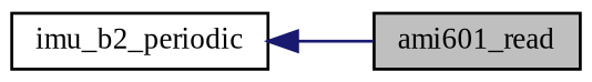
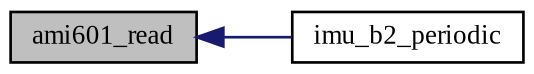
  digraph {
    rankdir=LR
    fontname="Liberation Serif"
    node [color=black fontname="Liberation Serif" fontsize=10 shape=record style=filled]
    n1 [fillcolor=grey75 fontcolor=black height=0.2 label=ami601_read width=0.4]
    n2 [fillcolor=white height=0.2 label=imu_b2_periodic width=0.4]
-   n2 -> n1 [color=midnightblue dir=back fontname="Liberation Serif" fontsize=10 labelfontname=FreeSans labelfontsize=10 style=solid]
+   n1 -> n2 [color=midnightblue dir=back fontname="Liberation Serif" fontsize=10 labelfontname=FreeSans labelfontsize=10 style=solid]
  }
